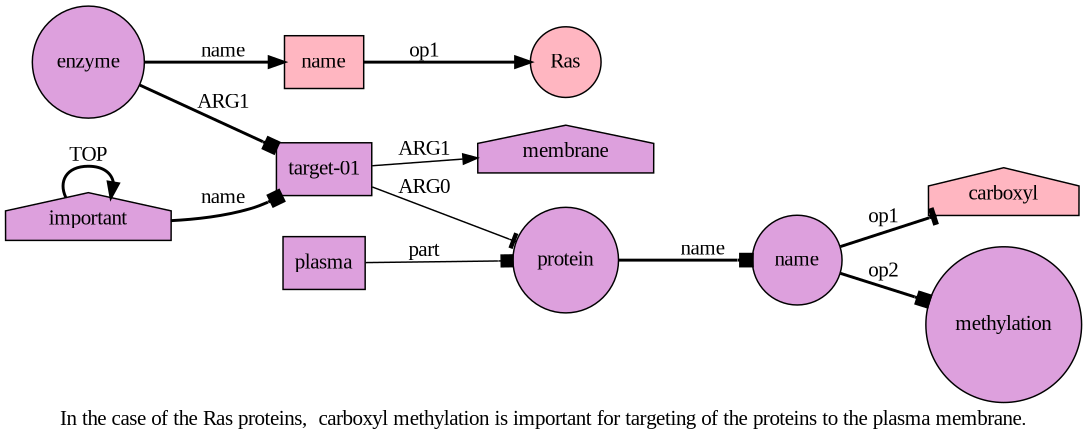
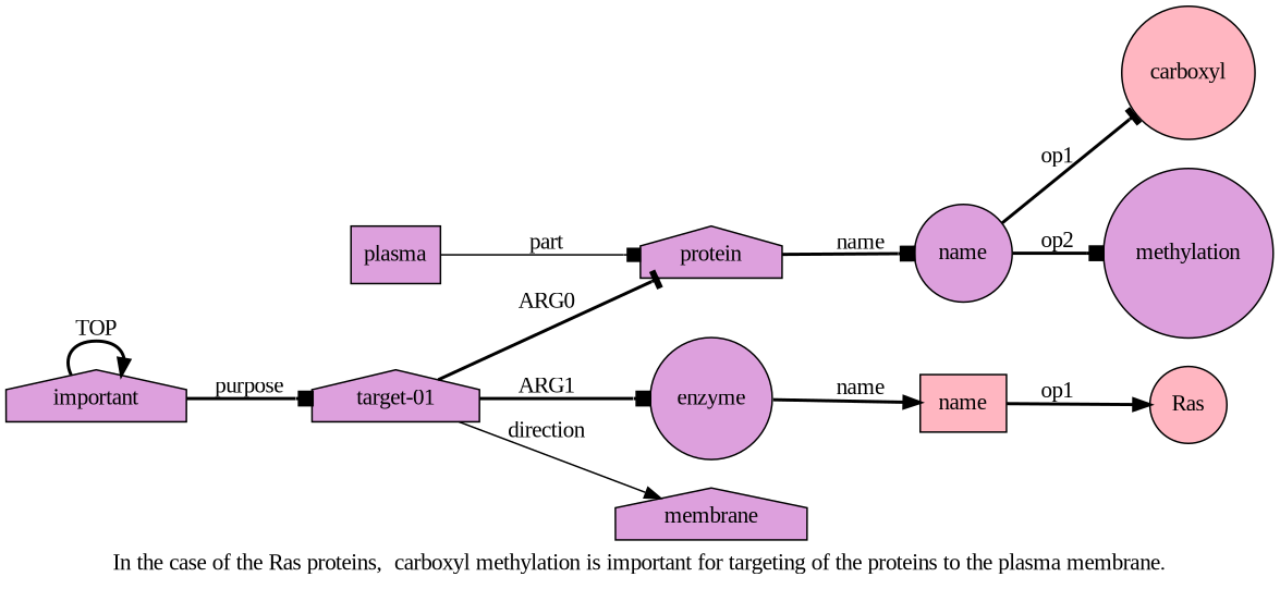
  digraph {
    fontname="Liberation Serif"
    label="In the case of the Ras proteins,  carboxyl methylation is important for targeting of the proteins to the plasma membrane."
    rankdir=LR
    node [color=black fillcolor=plum fontname="Liberation Serif" gold_ind=-1 gold_label=name shape=house style=filled test_ind=-1 test_label=name]
    edge [arrowhead=box color=black fontname="Liberation Serif" gold_label=name style=bold test_label=name]
    n1 [fillcolor=lightpink gold_label=Ras label=Ras shape=circle test_label=Ras]
-   n2 [fillcolor=lightpink gold_label=carboxyl label=carboxyl test_label=carboxyl]
+   n2 [fillcolor=lightpink gold_label=carboxyl label=carboxyl shape=circle test_label=carboxyl]
    n3 [gold_label=methylation label=methylation shape=circle test_label=methylation]
-   n4 [gold_ind=1 gold_label="target-01" label="target-01" shape=box test_ind=1 test_label="target-01"]
-   n5 [gold_ind=2 gold_label=protein label=protein shape=circle test_ind=2 test_label=protein]
+   n4 [gold_ind=1 gold_label="target-01" label="target-01" test_ind=1 test_label="target-01"]
+   n5 [gold_ind=2 gold_label=protein label=protein test_ind=2 test_label=protein]
    n6 [gold_ind=4 gold_label=enzyme label=enzyme shape=circle test_ind=4 test_label=enzyme]
    n7 [gold_ind=6 gold_label=membrane label=membrane test_ind=6 test_label=membrane]
    n8 [gold_ind=3 label=name shape=circle test_ind=3]
    n9 [fillcolor=lightpink gold_ind=5 label=name shape=box test_ind=5]
    n10 [gold_ind=0 gold_label=important label=important test_ind=0 test_label=important]
    n11 [gold_ind=7 gold_label=plasma label=plasma shape=box test_ind=7 test_label=plasma]
-   n4 -> n5 [arrowhead=tee gold_label=ARG0 label=ARG0 style=solid test_label=ARG0]
-   n6 -> n4 [gold_label=ARG1 label=ARG1 test_label=ARG1]
-   n4 -> n7 [arrowhead=normal gold_label=direction label=ARG1 style=solid test_label=direction]
+   n4 -> n5 [arrowhead=tee gold_label=ARG0 label=ARG0 test_label=ARG0]
+   n4 -> n6 [gold_label=ARG1 label=ARG1 test_label=ARG1]
+   n4 -> n7 [arrowhead=normal gold_label=direction label=direction style=solid test_label=direction]
    n5 -> n8 [label=name]
    n6 -> n9 [arrowhead=normal label=name]
    n8 -> n2 [arrowhead=tee gold_label=op1 label=op1 test_label=op1]
    n8 -> n3 [gold_label=op2 label=op2 test_label=op2]
    n9 -> n1 [arrowhead=normal gold_label=op1 label=op1 test_label=op1]
-   n10 -> n4 [gold_label=purpose label=name test_label=purpose]
+   n10 -> n4 [gold_label=purpose label=purpose test_label=purpose]
    n10 -> n10 [arrowhead=normal gold_label=TOP label=TOP test_label=TOP]
    n11 -> n5 [gold_label=part label=part style=solid test_label=part]
  }
